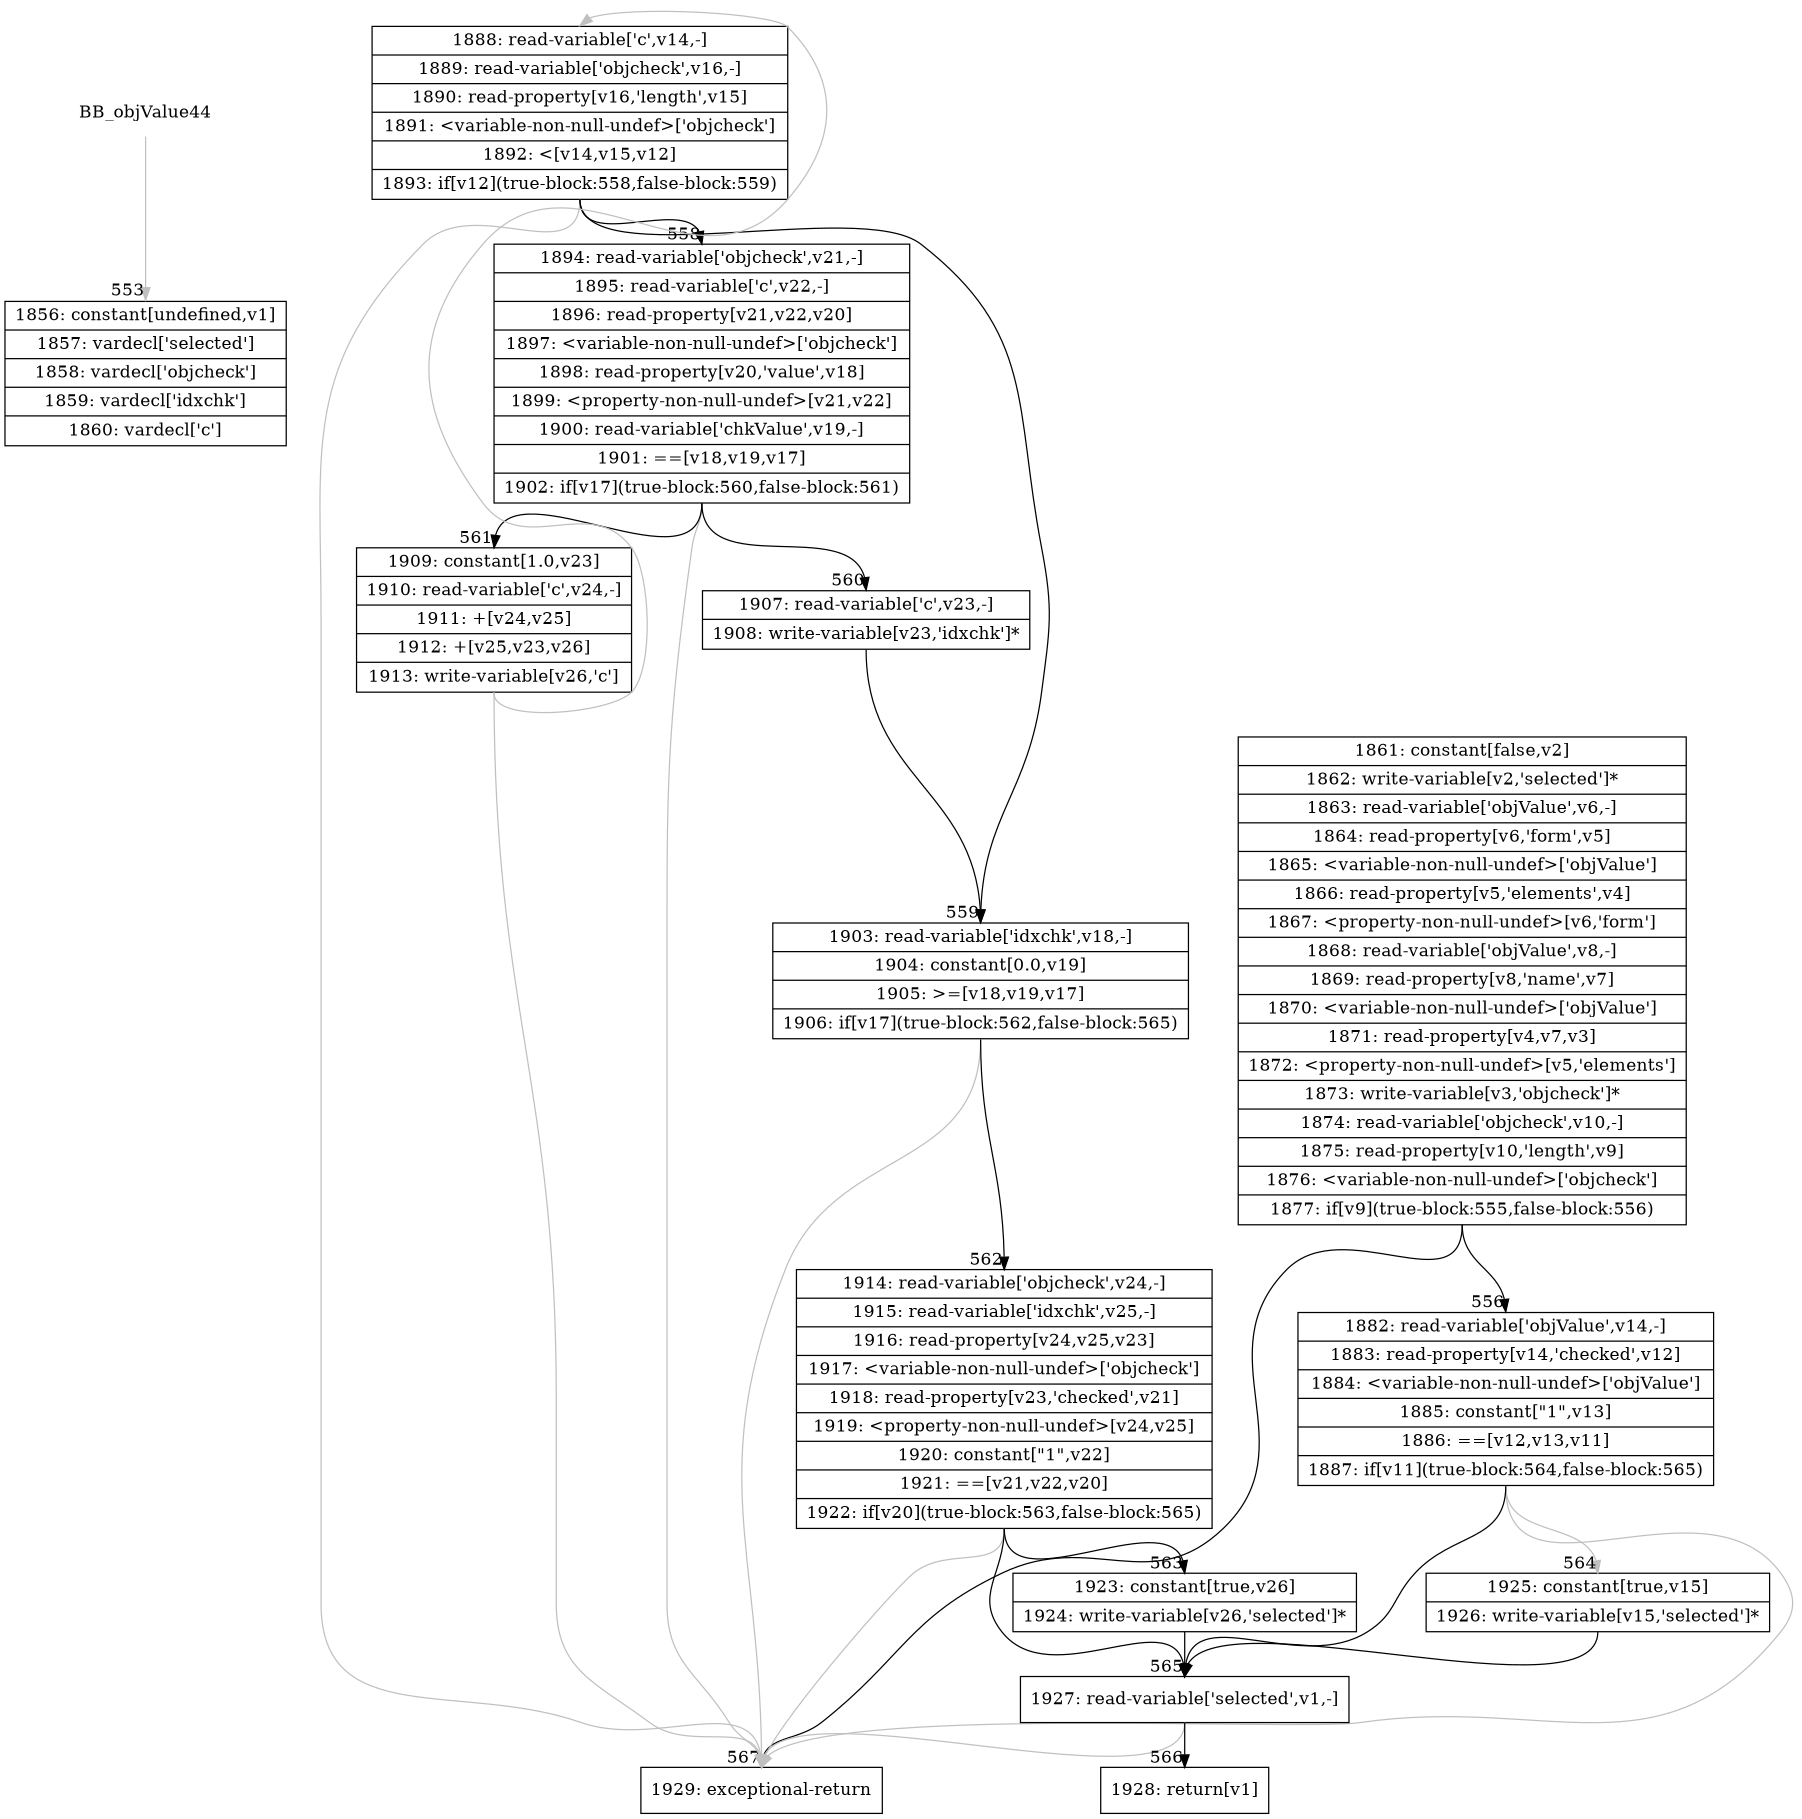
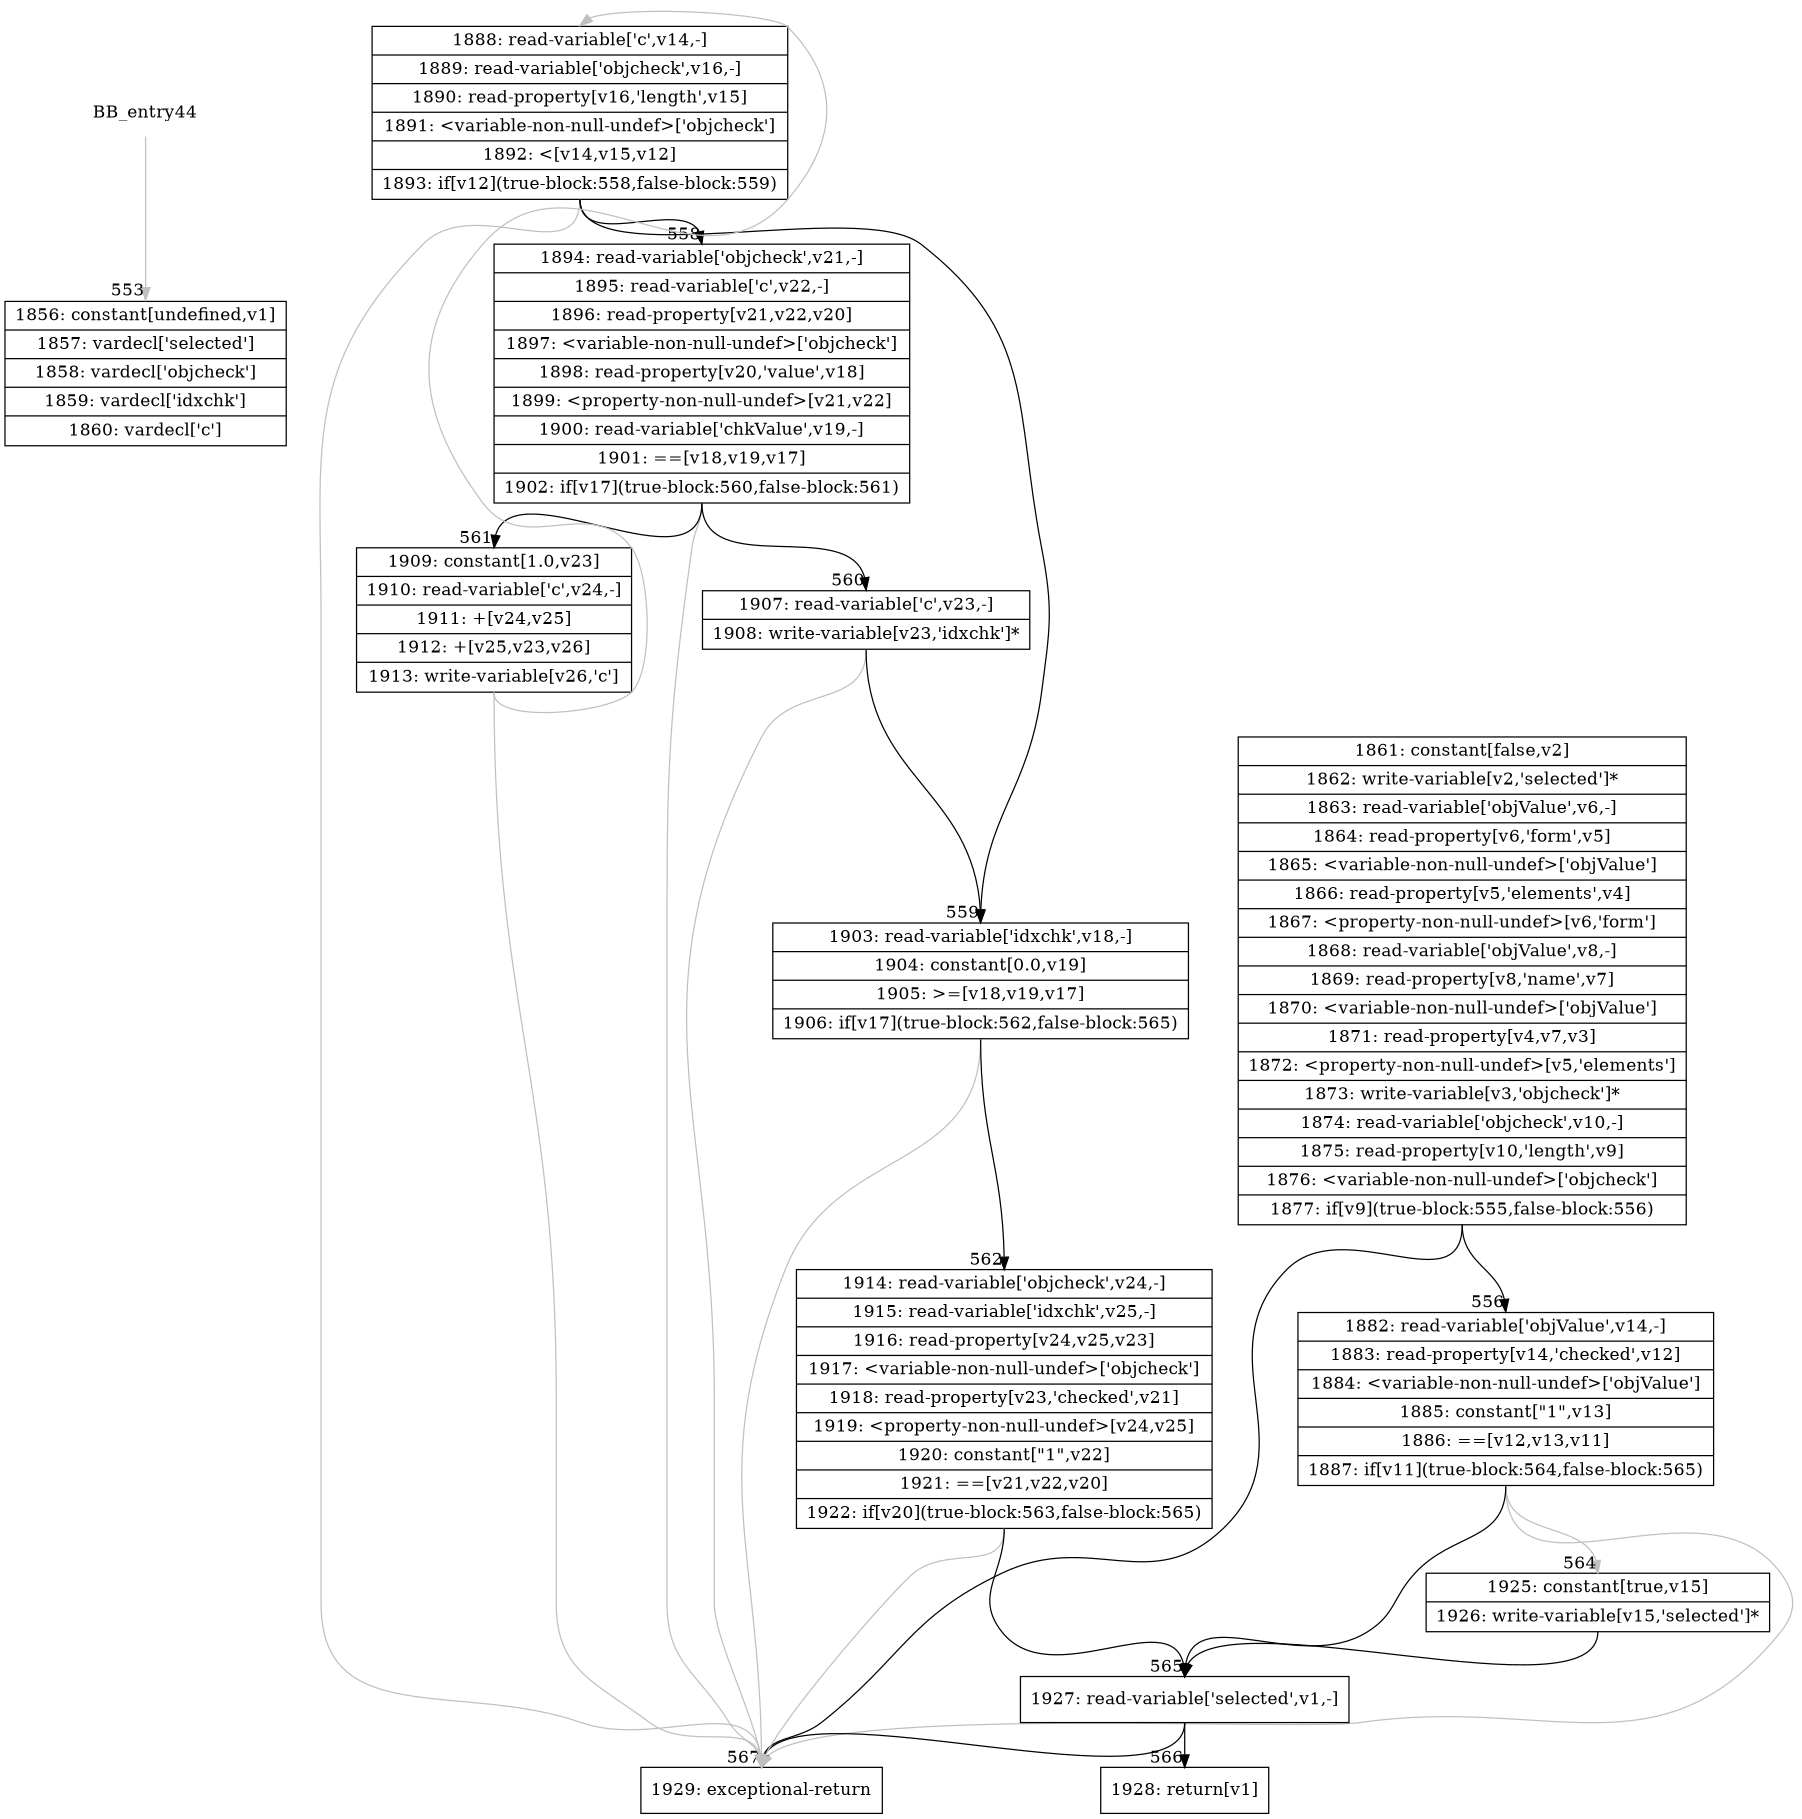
  digraph {
    rankdir=TD
    node [shape=record]
    edge [headport=n tailport=s]
-   BB_entry44 [shape=none label=BB_objValue44]
+   BB_entry44 [shape=none]
    n2 [label="{1856: constant[undefined,v1]|1857: vardecl['selected']|1858: vardecl['objcheck']|1859: vardecl['idxchk']|1860: vardecl['c']}"]
    n3 [label="{1861: constant[false,v2]|1862: write-variable[v2,'selected']*|1863: read-variable['objValue',v6,-]|1864: read-property[v6,'form',v5]|1865: \<variable-non-null-undef\>['objValue']|1866: read-property[v5,'elements',v4]|1867: \<property-non-null-undef\>[v6,'form']|1868: read-variable['objValue',v8,-]|1869: read-property[v8,'name',v7]|1870: \<variable-non-null-undef\>['objValue']|1871: read-property[v4,v7,v3]|1872: \<property-non-null-undef\>[v5,'elements']|1873: write-variable[v3,'objcheck']*|1874: read-variable['objcheck',v10,-]|1875: read-property[v10,'length',v9]|1876: \<variable-non-null-undef\>['objcheck']|1877: if[v9](true-block:555,false-block:556)}"]
    n4 [label="{1882: read-variable['objValue',v14,-]|1883: read-property[v14,'checked',v12]|1884: \<variable-non-null-undef\>['objValue']|1885: constant[\"1\",v13]|1886: ==[v12,v13,v11]|1887: if[v11](true-block:564,false-block:565)}"]
    n5 [label="{1929: exceptional-return}"]
    n6 [label="{1925: constant[true,v15]|1926: write-variable[v15,'selected']*}"]
    n7 [label="{1927: read-variable['selected',v1,-]}"]
    n8 [label="{1888: read-variable['c',v14,-]|1889: read-variable['objcheck',v16,-]|1890: read-property[v16,'length',v15]|1891: \<variable-non-null-undef\>['objcheck']|1892: \<[v14,v15,v12]|1893: if[v12](true-block:558,false-block:559)}"]
    n9 [label="{1894: read-variable['objcheck',v21,-]|1895: read-variable['c',v22,-]|1896: read-property[v21,v22,v20]|1897: \<variable-non-null-undef\>['objcheck']|1898: read-property[v20,'value',v18]|1899: \<property-non-null-undef\>[v21,v22]|1900: read-variable['chkValue',v19,-]|1901: ==[v18,v19,v17]|1902: if[v17](true-block:560,false-block:561)}"]
    n10 [label="{1903: read-variable['idxchk',v18,-]|1904: constant[0.0,v19]|1905: \>=[v18,v19,v17]|1906: if[v17](true-block:562,false-block:565)}"]
    n11 [label="{1928: return[v1]}"]
    n12 [label="{1907: read-variable['c',v23,-]|1908: write-variable[v23,'idxchk']*}"]
    n13 [label="{1909: constant[1.0,v23]|1910: read-variable['c',v24,-]|1911: +[v24,v25]|1912: +[v25,v23,v26]|1913: write-variable[v26,'c']}"]
    n14 [label="{1914: read-variable['objcheck',v24,-]|1915: read-variable['idxchk',v25,-]|1916: read-property[v24,v25,v23]|1917: \<variable-non-null-undef\>['objcheck']|1918: read-property[v23,'checked',v21]|1919: \<property-non-null-undef\>[v24,v25]|1920: constant[\"1\",v22]|1921: ==[v21,v22,v20]|1922: if[v20](true-block:563,false-block:565)}"]
-   n15 [label="{1923: constant[true,v26]|1924: write-variable[v26,'selected']*}"]
    BB_entry44 -> n2 [color=gray headlabel="    553"]
    n3 -> n4 [headlabel="      556"]
    n3 -> n5 [color=black headlabel="      567"]
    n4 -> n5 [color=gray]
    n4 -> n6 [color=gray headlabel="      564"]
    n4 -> n7 [headlabel="      565"]
    n6 -> n7
-   n7 -> n5 [color=gray]
+   n7 -> n5 [color=black]
    n7 -> n11 [headlabel="      566"]
    n8 -> n5 [color=gray]
    n8 -> n9 [headlabel="      558"]
    n8 -> n10 [headlabel="      559"]
    n9 -> n5 [color=gray]
    n9 -> n12 [headlabel="      560"]
    n9 -> n13 [headlabel="      561"]
    n10 -> n5 [color=gray]
    n10 -> n14 [headlabel="      562"]
+   n12 -> n5 [color=gray]
    n12 -> n10
    n13 -> n5 [color=gray]
    n13 -> n8 [color=gray]
    n14 -> n5 [color=gray]
    n14 -> n7
-   n14 -> n15 [headlabel="      563"]
-   n15 -> n7
  }
